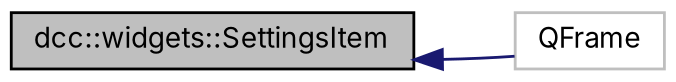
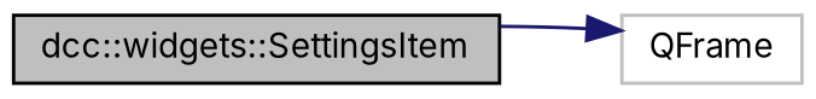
  digraph {
    rankdir=LR
    fontname=Inter
    node [fontname=Inter fontsize=10 shape=record style=filled]
    n1 [color=black fillcolor=grey75 fontcolor=black height=0.2 label="dcc::widgets::SettingsItem" width=0.4]
    n2 [color=grey75 fillcolor=white height=0.2 label=QFrame width=0.4]
-   n1 -> n2 [color=midnightblue dir=back fontname=Inter fontsize=10 labelfontname=Helvetica labelfontsize=10 style=solid]
+   n2 -> n1 [color=midnightblue dir=back fontname=Inter fontsize=10 labelfontname=Helvetica labelfontsize=10 style=solid]
  }
